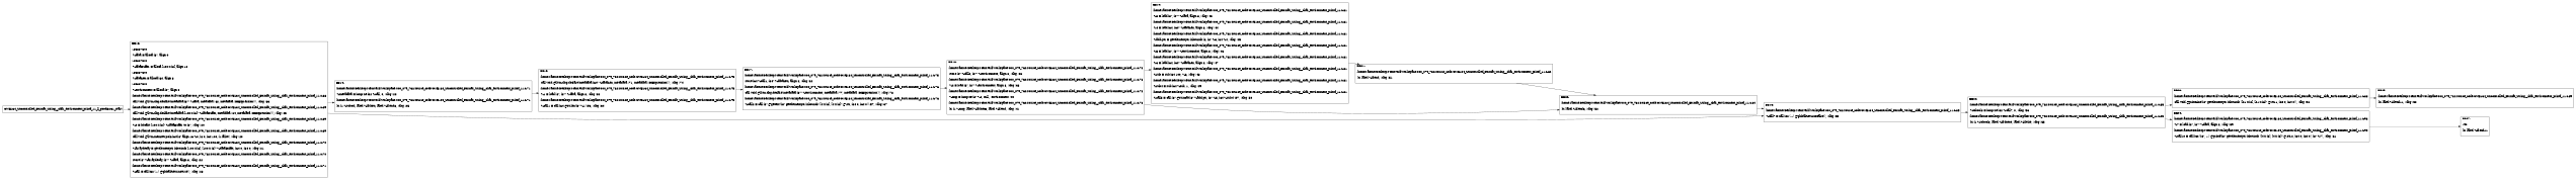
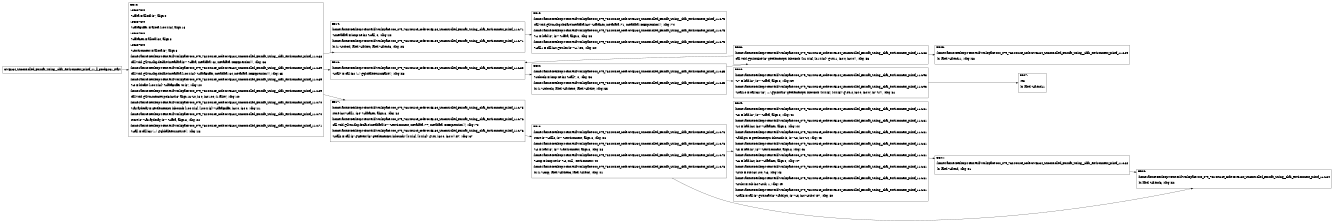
  digraph {
    rankdir=LR
    node [shape=record]
    n1 [label="{CWE134_Uncontrolled_Format_String__char_environment_printf_11_ll_goodB2G1_start}"]
    n2 [label="{BB13:\l\l/:85837544\l\n  %data = alloca i8*, align 0\l\n/:85837544\l\n  %dataBuffer = alloca [100 x i8], align 16\l\n/:85837544\l\n  %dataLen = alloca i64, align 8\l\n/:85837544\l\n  %environment = alloca i8*, align 8\l\n/home/raoxue/Desktop/MemVerif/workspace/000_079_732/source_code/CWE134_Uncontrolled_Format_String__char_environment_printf_11.c:68\l\n  call void @llvm.dbg.declare(metadata i8** %data, metadata !62, metadata !DIExpression()), !dbg !63\l\n/home/raoxue/Desktop/MemVerif/workspace/000_079_732/source_code/CWE134_Uncontrolled_Format_String__char_environment_printf_11.c:69\l\n  call void @llvm.dbg.declare(metadata [100 x i8]* %dataBuffer, metadata !64, metadata !DIExpression()), !dbg !65\l\n/home/raoxue/Desktop/MemVerif/workspace/000_079_732/source_code/CWE134_Uncontrolled_Format_String__char_environment_printf_11.c:69\l\n  %0 = bitcast [100 x i8]* %dataBuffer to i8*, !dbg !20\l\n/home/raoxue/Desktop/MemVerif/workspace/000_079_732/source_code/CWE134_Uncontrolled_Format_String__char_environment_printf_11.c:69\l\n  call void @llvm.memset.p0i8.i64(i8* align 16 %0, i8 0, i64 100, i1 false), !dbg !20\l\n/home/raoxue/Desktop/MemVerif/workspace/000_079_732/source_code/CWE134_Uncontrolled_Format_String__char_environment_printf_11.c:70\l\n  %arraydecay = getelementptr inbounds [100 x i8], [100 x i8]* %dataBuffer, i64 0, i64 0, !dbg !21\l\n/home/raoxue/Desktop/MemVerif/workspace/000_079_732/source_code/CWE134_Uncontrolled_Format_String__char_environment_printf_11.c:70\l\n  store i8* %arraydecay, i8** %data, align 8, !dbg !22\l\n/home/raoxue/Desktop/MemVerif/workspace/000_079_732/source_code/CWE134_Uncontrolled_Format_String__char_environment_printf_11.c:71\l\n  %call = call i32 (...) @globalReturnsTrue(), !dbg !23\l\n}"]
    n3 [label="{BB14:\l\l/home/raoxue/Desktop/MemVerif/workspace/000_079_732/source_code/CWE134_Uncontrolled_Format_String__char_environment_printf_11.c:71\l\n  %metadata = icmp ne i32 %call, 0, !dbg !23\l\n/home/raoxue/Desktop/MemVerif/workspace/000_079_732/source_code/CWE134_Uncontrolled_Format_String__char_environment_printf_11.c:71\l\n  br i1 %tobool, label %if.then, label %if.end6, !dbg !25\l\n}"]
    n4 [label="{BB16:\l\l/home/raoxue/Desktop/MemVerif/workspace/000_079_732/source_code/CWE134_Uncontrolled_Format_String__char_environment_printf_11.c:85\l\n  %call7 = call i32 (...) @globalReturnsFalse(), !dbg !53\l\n}"]
    n5 [label="{BB15:\l\l/home/raoxue/Desktop/MemVerif/workspace/000_079_732/source_code/CWE134_Uncontrolled_Format_String__char_environment_printf_11.c:75\l\n  call void @llvm.dbg.declare(metadata i64* %dataLen, metadata !71, metadata !DIExpression()), !dbg !74\l\n/home/raoxue/Desktop/MemVerif/workspace/000_079_732/source_code/CWE134_Uncontrolled_Format_String__char_environment_printf_11.c:75\l\n  %1 = load i8*, i8** %data, align 8, !dbg !33\l\n/home/raoxue/Desktop/MemVerif/workspace/000_079_732/source_code/CWE134_Uncontrolled_Format_String__char_environment_printf_11.c:75\l\n  %call1 = call i64 @strlen(i8* %1) #6, !dbg !34\l\n}"]
    n6 [label="{BB17:\l\l/home/raoxue/Desktop/MemVerif/workspace/000_079_732/source_code/CWE134_Uncontrolled_Format_String__char_environment_printf_11.c:75\l\n  store i64 %call1, i64* %dataLen, align 8, !dbg !32\l\n/home/raoxue/Desktop/MemVerif/workspace/000_079_732/source_code/CWE134_Uncontrolled_Format_String__char_environment_printf_11.c:76\l\n  call void @llvm.dbg.declare(metadata i8** %environment, metadata !77, metadata !DIExpression()), !dbg !78\l\n/home/raoxue/Desktop/MemVerif/workspace/000_079_732/source_code/CWE134_Uncontrolled_Format_String__char_environment_printf_11.c:76\l\n  %call2 = call i8* @getenv(i8* getelementptr inbounds ([4 x i8], [4 x i8]* @.str, i64 0, i64 0)) #7, !dbg !37\l\n}"]
    n7 [label="{BB22:\l\l/home/raoxue/Desktop/MemVerif/workspace/000_079_732/source_code/CWE134_Uncontrolled_Format_String__char_environment_printf_11.c:85\l\n  %tobool8 = icmp ne i32 %call7, 0, !dbg !53\l\n/home/raoxue/Desktop/MemVerif/workspace/000_079_732/source_code/CWE134_Uncontrolled_Format_String__char_environment_printf_11.c:85\l\n  br i1 %tobool8, label %if.then9, label %if.else, !dbg !55\l\n}"]
    n8 [label="{BB18:\l\l/home/raoxue/Desktop/MemVerif/workspace/000_079_732/source_code/CWE134_Uncontrolled_Format_String__char_environment_printf_11.c:76\l\n  store i8* %call2, i8** %environment, align 8, !dbg !36\l\n/home/raoxue/Desktop/MemVerif/workspace/000_079_732/source_code/CWE134_Uncontrolled_Format_String__char_environment_printf_11.c:78\l\n  %2 = load i8*, i8** %environment, align 8, !dbg !38\l\n/home/raoxue/Desktop/MemVerif/workspace/000_079_732/source_code/CWE134_Uncontrolled_Format_String__char_environment_printf_11.c:78\l\n  %cmp = icmp ne i8* %2, null, !environment !40\l\n/home/raoxue/Desktop/MemVerif/workspace/000_079_732/source_code/CWE134_Uncontrolled_Format_String__char_environment_printf_11.c:78\l\n  br i1 %cmp, label %if.then3, label %if.end, !dbg !41\l\n}"]
    n9 [label="{BB23:\l\l/home/raoxue/Desktop/MemVerif/workspace/000_079_732/source_code/CWE134_Uncontrolled_Format_String__char_environment_printf_11.c:88\l\n  call void @printLine(i8* getelementptr inbounds ([21 x i8], [21 x i8]* @.str.1, i64 0, i64 0)), !dbg !56\l\n}"]
    n10 [label="{BB24:\l\l/home/raoxue/Desktop/MemVerif/workspace/000_079_732/source_code/CWE134_Uncontrolled_Format_String__char_environment_printf_11.c:93\l\n  %7 = load i8*, i8** %data, align 8, !dbg !59\l\n/home/raoxue/Desktop/MemVerif/workspace/000_079_732/source_code/CWE134_Uncontrolled_Format_String__char_environment_printf_11.c:93\l\n  %call10 = call i32 (i8*, ...) @printf(i8* getelementptr inbounds ([4 x i8], [4 x i8]* @.str.2, i64 0, i64 0), i8* %7), !dbg !61\l\n}"]
    n11 [label="{BB19:\l\l/home/raoxue/Desktop/MemVerif/workspace/000_079_732/source_code/CWE134_Uncontrolled_Format_String__char_environment_printf_11.c:81\l\n  %3 = load i8*, i8** %data, align 8, !dbg !42\l\n/home/raoxue/Desktop/MemVerif/workspace/000_079_732/source_code/CWE134_Uncontrolled_Format_String__char_environment_printf_11.c:81\l\n  %4 = load i64, i64* %dataLen, align 8, !dbg !44\l\n/home/raoxue/Desktop/MemVerif/workspace/000_079_732/source_code/CWE134_Uncontrolled_Format_String__char_environment_printf_11.c:81\l\n  %add.ptr = getelementptr inbounds i8, i8* %3, i64 %4, !dbg !45\l\n/home/raoxue/Desktop/MemVerif/workspace/000_079_732/source_code/CWE134_Uncontrolled_Format_String__char_environment_printf_11.c:81\l\n  %5 = load i8*, i8** %environment, align 8, !dbg !46\l\n/home/raoxue/Desktop/MemVerif/workspace/000_079_732/source_code/CWE134_Uncontrolled_Format_String__char_environment_printf_11.c:81\l\n  %6 = load i64, i64* %dataLen, align 8, !dbg !47\l\n/home/raoxue/Desktop/MemVerif/workspace/000_079_732/source_code/CWE134_Uncontrolled_Format_String__char_environment_printf_11.c:81\l\n  %sub = sub i64 100, %6, !dbg !48\l\n/home/raoxue/Desktop/MemVerif/workspace/000_079_732/source_code/CWE134_Uncontrolled_Format_String__char_environment_printf_11.c:81\l\n  %sub4 = sub i64 %sub, 1, !dbg !49\l\n/home/raoxue/Desktop/MemVerif/workspace/000_079_732/source_code/CWE134_Uncontrolled_Format_String__char_environment_printf_11.c:81\l\n  %call5 = call i8* @strncat(i8* %add.ptr, i8* %5, i64 %sub4) #7, !dbg !50\l\n}"]
    n12 [label="{BB20:\l\l/home/raoxue/Desktop/MemVerif/workspace/000_079_732/source_code/CWE134_Uncontrolled_Format_String__char_environment_printf_11.c:84\l\n  br label %if.end6, !dbg !52\l\n}"]
    n13 [label="{BB21:\l\l/home/raoxue/Desktop/MemVerif/workspace/000_079_732/source_code/CWE134_Uncontrolled_Format_String__char_environment_printf_11.c:82\l\n  br label %if.end, !dbg !51\l\n}"]
    n14 [label="{BB25:\l\l/home/raoxue/Desktop/MemVerif/workspace/000_079_732/source_code/CWE134_Uncontrolled_Format_String__char_environment_printf_11.c:89\l\n  br label %if.end11, !dbg !58\l\n}"]
    n15 [label="{BB27:\l\l/:93\l\n  br label %if.end11\l\n}"]
    n1 -> n2
    n2 -> n3
    n2 -> n4
    n3 -> n5
    n4 -> n7
-   n5 -> n6
+   n2 -> n6
    n6 -> n8
    n7 -> n9
    n7 -> n10
    n8 -> n11
    n8 -> n12
    n9 -> n14
    n10 -> n15
    n11 -> n13
-   n12 -> n4
+   n9 -> n4
    n13 -> n12
  }
